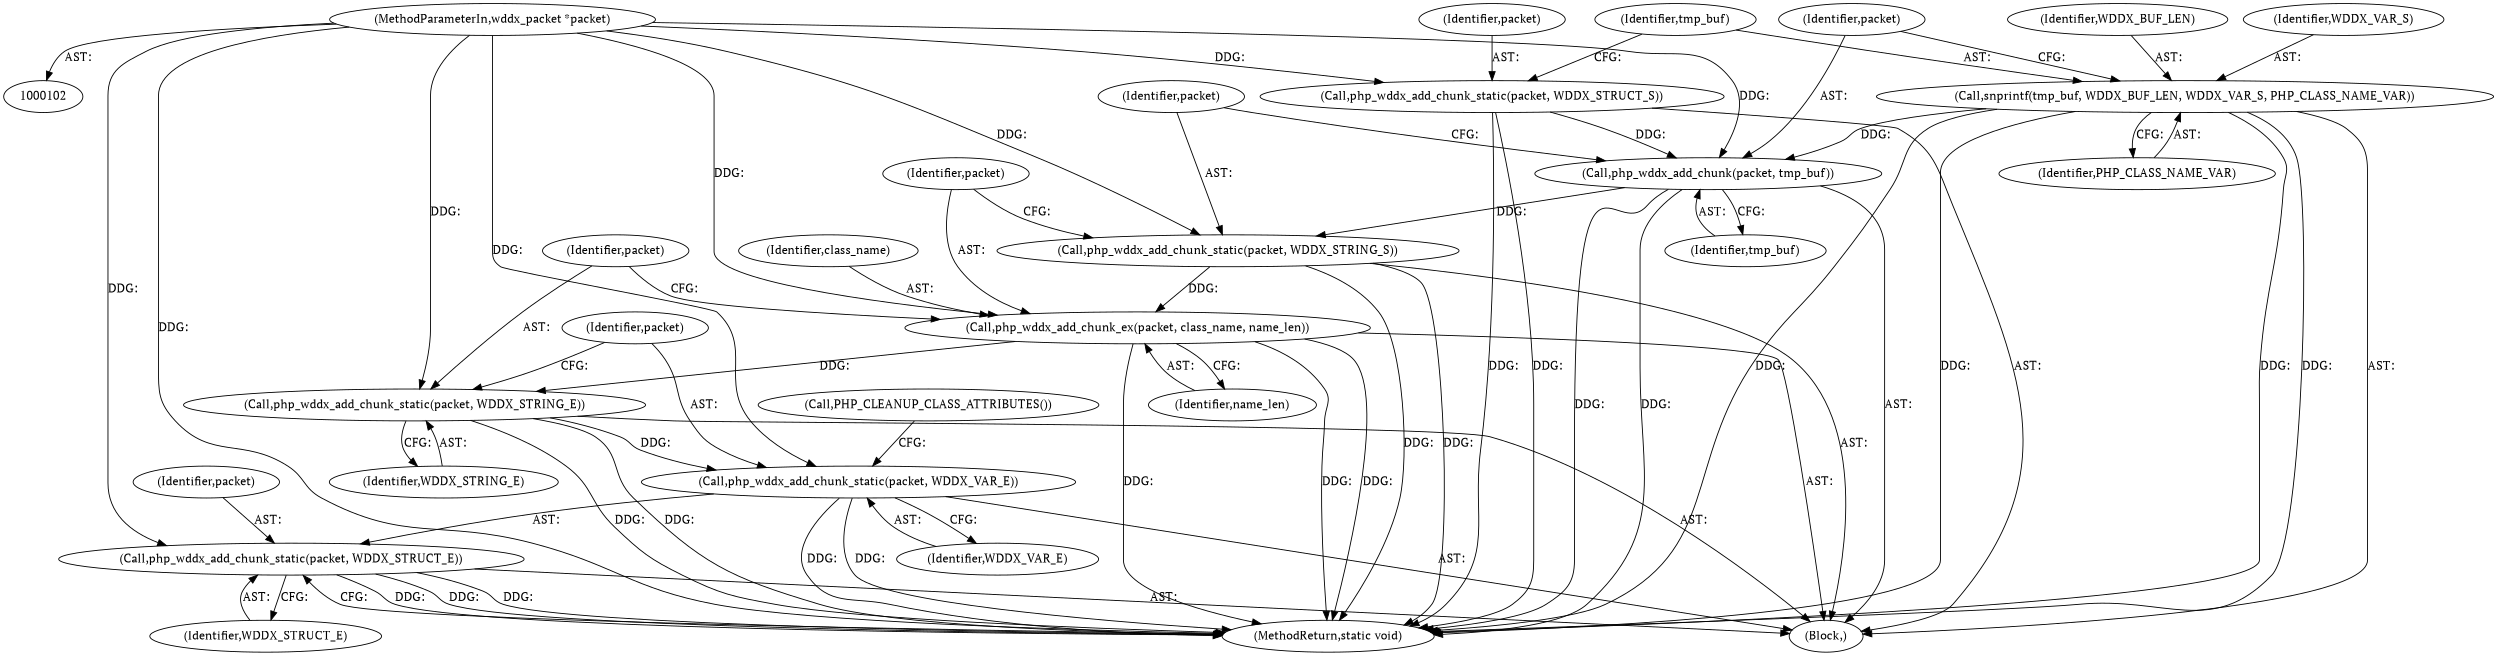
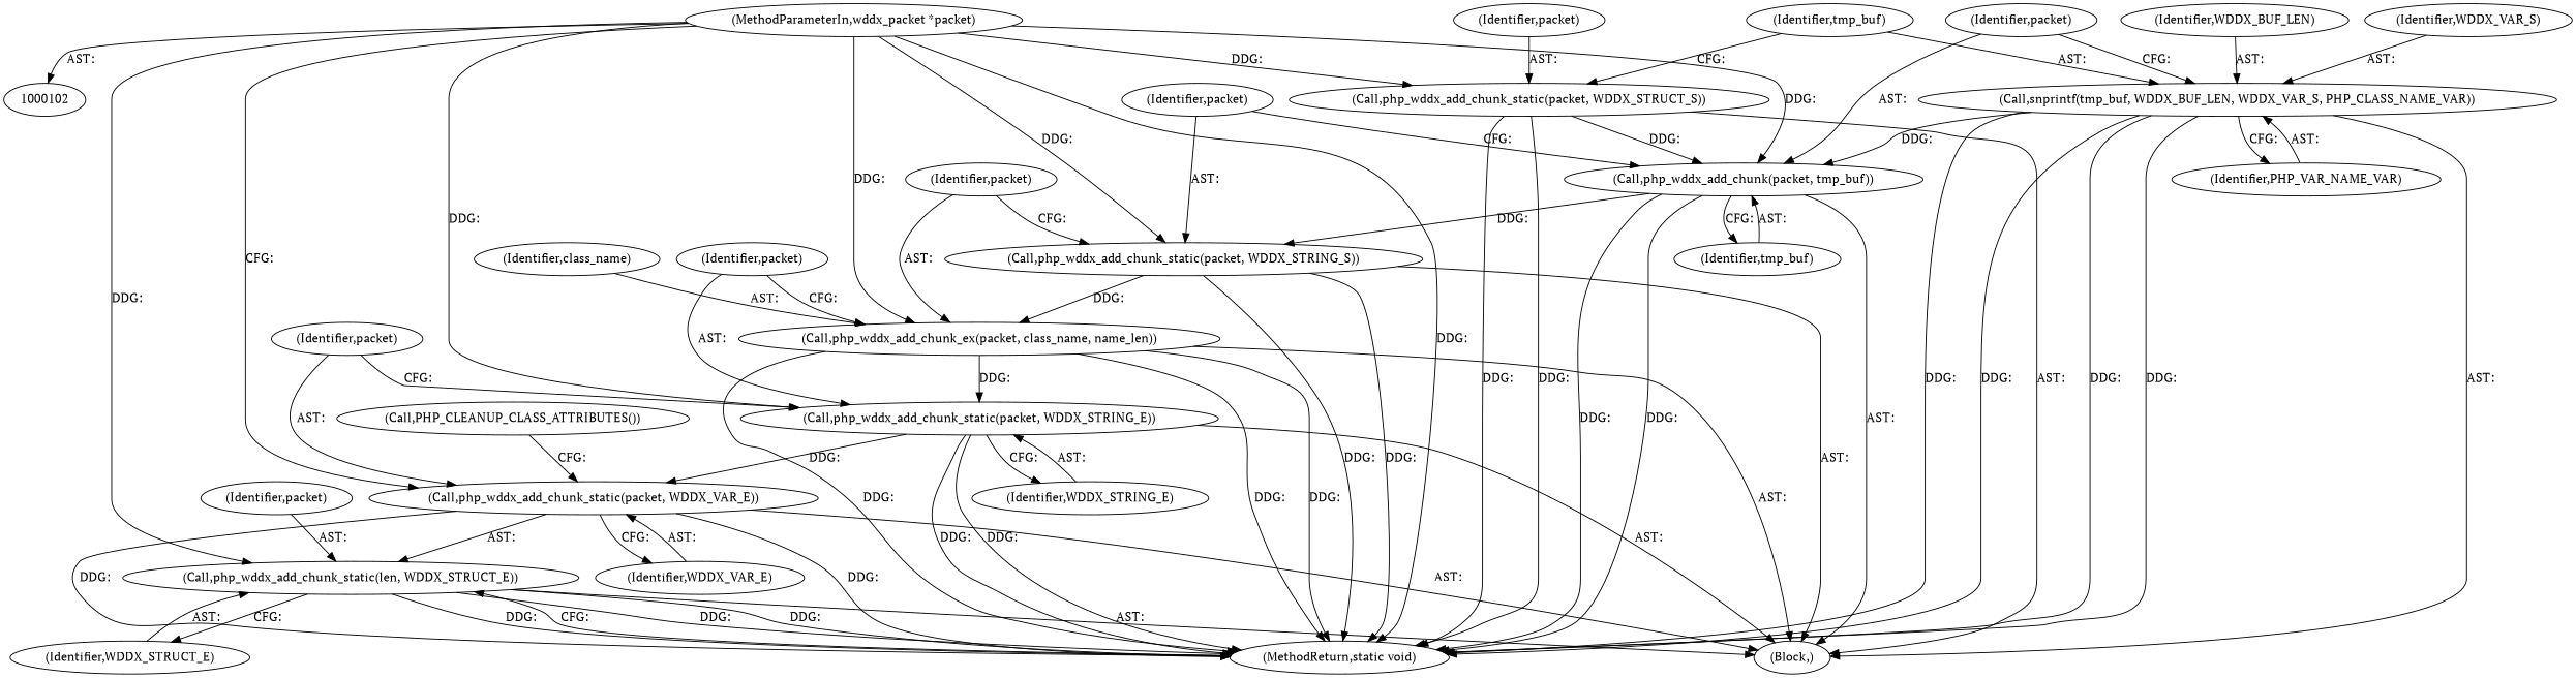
  digraph {
    fontname="PT Serif"
    node [fontname="PT Serif"]
    edge [fontname="PT Serif"]
    n1 [label="(Call,php_wddx_add_chunk_static(packet, WDDX_VAR_E))"]
-   n2 [label="(Call,php_wddx_add_chunk_static(packet, WDDX_STRUCT_E))"]
+   n2 [label="(Call,php_wddx_add_chunk_static(len, WDDX_STRUCT_E))"]
    n3 [label="(Identifier,WDDX_VAR_E)"]
    n4 [label="(MethodReturn,static void)"]
    n5 [label="(Block,)"]
    n6 [label="(Identifier,WDDX_STRUCT_E)"]
    n7 [label="(Call,php_wddx_add_chunk_static(packet, WDDX_STRING_E))"]
    n8 [label="(Identifier,WDDX_STRING_E)"]
    n9 [label="(Call,php_wddx_add_chunk_ex(packet, class_name, name_len))"]
-   n10 [label="(Identifier,name_len)"]
    n11 [label="(Call,php_wddx_add_chunk_static(packet, WDDX_STRING_S))"]
    n12 [label="(Call,php_wddx_add_chunk(packet, tmp_buf))"]
    n13 [label="(Identifier,tmp_buf)"]
    n14 [label="(Call,php_wddx_add_chunk_static(packet, WDDX_STRUCT_S))"]
    n15 [label="(MethodParameterIn,wddx_packet *packet)"]
    1000102
    n17 [label="(Call,snprintf(tmp_buf, WDDX_BUF_LEN, WDDX_VAR_S, PHP_CLASS_NAME_VAR))"]
-   n18 [label="(Identifier,PHP_CLASS_NAME_VAR)"]
+   n18 [label="(Identifier,PHP_VAR_NAME_VAR)"]
    n19 [label="(Identifier,packet)"]
    n20 [label="(Call,PHP_CLEANUP_CLASS_ATTRIBUTES())"]
    n21 [label="(Identifier,packet)"]
    n22 [label="(Identifier,packet)"]
    n23 [label="(Identifier,packet)"]
    n24 [label="(Identifier,class_name)"]
    n25 [label="(Identifier,tmp_buf)"]
    n26 [label="(Identifier,packet)"]
    n27 [label="(Identifier,packet)"]
    n28 [label="(Identifier,packet)"]
    n29 [label="(Identifier,WDDX_BUF_LEN)"]
    n30 [label="(Identifier,WDDX_VAR_S)"]
    n1 -> n2 [label="AST: "]
    n1 -> n3 [label="CFG: "]
    n1 -> n4 [label="DDG: "]
    n1 -> n4 [label="DDG: "]
    n1 -> n5 [label="AST: "]
    n2 -> n4 [label="DDG: "]
    n2 -> n4 [label="DDG: "]
    n2 -> n4 [label="DDG: "]
    n2 -> n5 [label="AST: "]
    n2 -> n6 [label="CFG: "]
    n3 -> n1 [label="AST: "]
    n4 -> n2 [label="CFG: "]
    n6 -> n2 [label="AST: "]
    n7 -> n1 [label="DDG: "]
    n7 -> n4 [label="DDG: "]
    n7 -> n4 [label="DDG: "]
    n7 -> n5 [label="AST: "]
    n7 -> n8 [label="CFG: "]
    n8 -> n7 [label="AST: "]
    n9 -> n4 [label="DDG: "]
    n9 -> n4 [label="DDG: "]
    n9 -> n4 [label="DDG: "]
    n9 -> n5 [label="AST: "]
    n9 -> n7 [label="DDG: "]
-   n9 -> n10 [label="CFG: "]
-   n10 -> n9 [label="AST: "]
    n11 -> n4 [label="DDG: "]
    n11 -> n4 [label="DDG: "]
    n11 -> n5 [label="AST: "]
    n11 -> n9 [label="DDG: "]
    n12 -> n4 [label="DDG: "]
    n12 -> n4 [label="DDG: "]
    n12 -> n5 [label="AST: "]
    n12 -> n11 [label="DDG: "]
    n12 -> n13 [label="CFG: "]
    n13 -> n12 [label="AST: "]
    n14 -> n4 [label="DDG: "]
    n14 -> n4 [label="DDG: "]
    n14 -> n5 [label="AST: "]
    n14 -> n12 [label="DDG: "]
-   n15 -> n1 [label="DDG: "]
+   n15 -> n1 [label="CFG: "]
    n15 -> n2 [label="DDG: "]
    n15 -> n4 [label="DDG: "]
    n15 -> n7 [label="DDG: "]
    n15 -> n9 [label="DDG: "]
    n15 -> n11 [label="DDG: "]
    n15 -> n12 [label="DDG: "]
    n15 -> n14 [label="DDG: "]
    n15 -> 1000102 [label="AST: "]
    n17 -> n4 [label="DDG: "]
    n17 -> n4 [label="DDG: "]
    n17 -> n4 [label="DDG: "]
    n17 -> n4 [label="DDG: "]
    n17 -> n5 [label="AST: "]
    n17 -> n12 [label="DDG: "]
    n17 -> n18 [label="CFG: "]
    n18 -> n17 [label="AST: "]
    n19 -> n2 [label="AST: "]
    n20 -> n1 [label="CFG: "]
    n21 -> n14 [label="AST: "]
    n22 -> n1 [label="AST: "]
    n22 -> n7 [label="CFG: "]
    n23 -> n11 [label="AST: "]
    n23 -> n12 [label="CFG: "]
    n24 -> n9 [label="AST: "]
    n25 -> n14 [label="CFG: "]
    n25 -> n17 [label="AST: "]
    n26 -> n7 [label="AST: "]
    n26 -> n9 [label="CFG: "]
    n27 -> n12 [label="AST: "]
    n27 -> n17 [label="CFG: "]
    n28 -> n9 [label="AST: "]
    n28 -> n11 [label="CFG: "]
    n29 -> n17 [label="AST: "]
    n30 -> n17 [label="AST: "]
  }
